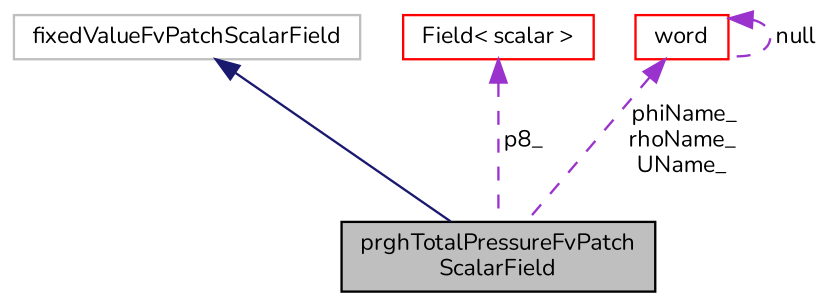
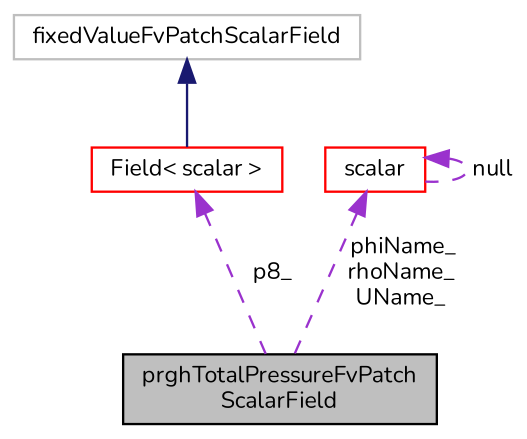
  digraph {
    fontname=Nunito
    node [color=red fontname=Nunito fontsize=10 shape=record]
    edge [color=darkorchid3 dir=back fontname=Nunito fontsize=10 labelfontname=Helvetica labelfontsize=10 style=dashed]
    n1 [color=black fillcolor=grey75 fontcolor=black height=0.2 label="prghTotalPressureFvPatch\lScalarField" style=filled width=0.4]
    n2 [color=grey75 height=0.2 label=fixedValueFvPatchScalarField width=0.4]
    n3 [height=0.2 label="Field\< scalar \>" width=0.4]
-   n4 [height=0.2 label=word width=0.4]
-   n2 -> n1 [color=midnightblue style=solid]
+   n4 [height=0.2 label=scalar width=0.4]
+   n2 -> n3 [color=midnightblue style=solid]
    n3 -> n1 [label=" p8_"]
    n4 -> n1 [label=" phiName_\nrhoName_\nUName_"]
    n4 -> n4 [label=" null"]
  }
